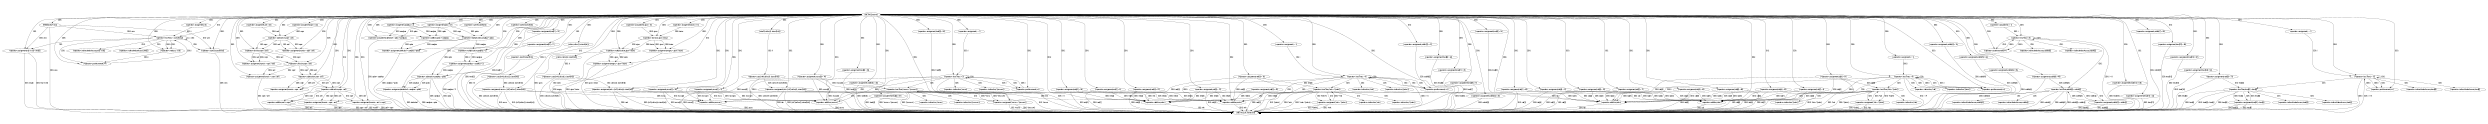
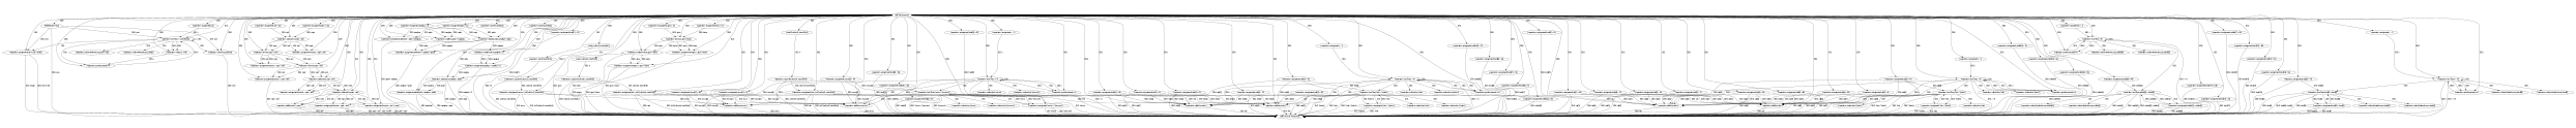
  digraph {
    fontname=Roboto
    node [fontname=Roboto]
    edge [fontname=Roboto]
    n1 [label="(METHOD,wxtme)"]
    n2 [label="(PARAM,char* wiw)"]
    n3 [label="(<operator>.assignment,oqnr = 44)"]
    n4 [label="(<operator>.assignment,i=0)"]
    n5 [label="(<operator>.lessThan,i < sizeof(wiw))"]
    n6 [label="(<operator>.sizeOf,sizeof(wiw))"]
    n7 [label="(<operator>.postIncrement,i++)"]
    n8 [label="(<operator>.assignment,trs[i % 83] = wiw[i])"]
    n9 [label="(<operator>.modulo,i % 83)"]
    n10 [label="(<operator>.assignment,tnsd[0] = 73)"]
    n11 [label="(<operator>.assignment,aawjkus = 2)"]
    n12 [label="(<operator>.assignment,aeil = 33)"]
    n13 [label="(<operator>.assignment,ujow = 13)"]
    n14 [label="(<operator>.assignment,qsbx = 27)"]
    n15 [label="(<operator>.assignment,srzbfx[0] = 40)"]
    n16 [label="(<operator>.assignment,tnsd[1] = 19)"]
    n17 [label="(<operator>.assignment,lruwsix = oqnr - aeil)"]
    n18 [label="(<operator>.subtraction,oqnr - aeil)"]
    n19 [label="(<operator>.assignment,lruwsix = oqnr / aeil)"]
    n20 [label="(<operator>.division,oqnr / aeil)"]
    n21 [label="(<operator>.assignment,lruwsix = oqnr / aeil)"]
    n22 [label="(<operator>.division,oqnr / aeil)"]
    n23 [label="(<operator>.assignment,akekcbof = qsbx + aawjkus)"]
    n24 [label="(<operator>.addition,qsbx + aawjkus)"]
    n25 [label="(<operator>.assignment,nnk = (int*)calloc(6, sizeof(int)))"]
    n26 [label="(calloc,calloc(6, sizeof(int)))"]
    n27 [label="(<operator>.sizeOf,sizeof(int))"]
    n28 [label="(<operator>.assignment,nscvu = (int*)calloc(3, sizeof(int)))"]
    n29 [label="(calloc,calloc(3, sizeof(int)))"]
    n30 [label="(<operator>.sizeOf,sizeof(int))"]
-   n31 [label="(<operator>.assignment,tnsd[2] = 17)"]
    n32 [label="(<operator>.assignment,iub = (int*)calloc(9, sizeof(int)))"]
    n33 [label="(sizeOf,calloc(9, sizeof(int)))"]
    n34 [label="(<operator>.sizeOf,sizeof(int))"]
    n35 [label="(<operator>.assignment,nscvu[0] = 14)"]
    n36 [label="(<operator>.assignment,iub[0] = 61)"]
    n37 [label="(<operator>.assignment,iub[1] = 40)"]
    n38 [label="(<operator>.assignment,kezw = 15)"]
    n39 [label="(<operator>.assignment,nnk[0] = 16)"]
    n40 [label="(<operator>.assignment,lruwsix = oqnr - aeil)"]
    n41 [label="(<operator>.subtraction,oqnr - aeil)"]
    n42 [label="(<operator>.assignment,iub[2] = 71)"]
    n43 [label="(<operator>.assignment,lruwsix = oqnr - aeil)"]
    n44 [label="(<operator>.subtraction,oqnr - aeil)"]
    n45 [label="(<operator>.assignment,mqyry = ujow / kezw)"]
    n46 [label="(<operator>.division,ujow / kezw)"]
    n47 [label="(<operator>.assignment,akekcbof = aawjkus * qsbx)"]
    n48 [label="(<operator>.multiplication,aawjkus * qsbx)"]
    n49 [label="(<operator>.assignment,nscvu[1] = 9)"]
    n50 [label="(<operator>.assignment,nscvu[2] = 26)"]
    n51 [label="(<operator>.assignment,lruwsix = aeil + oqnr)"]
    n52 [label="(<operator>.addition,aeil + oqnr)"]
    n53 [label="(<operator>.assignment,tnsd[3] = 52)"]
    n54 [label="(<operator>.assignment,nnk[1] = 6)"]
    n55 [label="(<operator>.assignment,srzbfx[1] = 46)"]
    n56 [label="(<operator>.assignment,aawjkus = aawjkus * 2)"]
    n57 [label="(<operator>.multiplication,aawjkus * 2)"]
    n58 [label="(<operator>.assignment,mqyry = ujow * kezw)"]
    n59 [label="(<operator>.multiplication,ujow * kezw)"]
    n60 [label="(<operator>.assignment,nnk[2] = 26)"]
    n61 [label="(<operator>.assignment,iub[3] = 18)"]
    n62 [label="(<operator>.assignment,akekcbof = aawjkus - qsbx)"]
    n63 [label="(<operator>.subtraction,aawjkus - qsbx)"]
    n64 [label="(<operator>.assignment,nnk[4] = 22)"]
    n65 [label="(<operator>.assignment,iub[4] = 21)"]
    n66 [label="(<operator>.assignment,tnsd[4] = 57)"]
    n67 [label="(<operator>.assignment,tnsd[5] = 90)"]
    n68 [label="(<operator>.assignment,i = 1)"]
    n69 [label="(<operator>.lessThan,i < 3)"]
    n70 [label="(<operator>.postIncrement,i++)"]
    n71 [label="(<operator>.addition,nscvu+i)"]
    n72 [label="(<operator>.addition,nscvu+i)"]
    n73 [label="(<operator>.assignment,srzbfx[2] = 47)"]
    n74 [label="(<operator>.assignment,nnk[5] = 12)"]
    n75 [label="(<operator>.assignment,tnsd[6] = 64)"]
    n76 [label="(<operator>.assignment,tnsd[7] = 70)"]
    n77 [label="(<operator>.assignment,i = 1)"]
    n78 [label="(<operator>.lessThan,i < 6)"]
    n79 [label="(<operator>.postIncrement,i++)"]
    n80 [label="(<operator>.addition,nnk+i)"]
    n81 [label="(<operator>.addition,nnk+i)"]
    n82 [label="(<operator>.assignment,tnsd[8] = 9)"]
    n83 [label="(<operator>.assignment,srzbfx[3] = 33)"]
    n84 [label="(<operator>.assignment,tnsd[9] = 14)"]
    n85 [label="(<operator>.assignment,iub[5] = 45)"]
    n86 [label="(<operator>.assignment,iub[6] = 95)"]
    n87 [label="(<operator>.assignment,srzbfx[4] = 76)"]
    n88 [label="(<operator>.assignment,srzbfx[5] = 63)"]
    n89 [label="(<operator>.assignment,iub[7] = 6)"]
    n90 [label="(<operator>.assignment,iub[8] = 88)"]
    n91 [label="(<operator>.assignment,srzbfx[6] = 95)"]
    n92 [label="(<operator>.assignment,i = 1)"]
    n93 [label="(<operator>.lessThan,i < 9)"]
    n94 [label="(<operator>.postIncrement,i++)"]
    n95 [label="(<operator>.addition,iub+i)"]
    n96 [label="(<operator>.addition,iub+i)"]
    n97 [label="(<operator>.assignment,tnsd[10] = 100)"]
    n98 [label="(<operator>.assignment,tnsd[11] = 22)"]
    n99 [label="(<operator>.assignment,srzbfx[7] = 85)"]
    n100 [label="(<operator>.assignment,tnsd[12] = 88)"]
    n101 [label="(<operator>.assignment,i = 1)"]
    n102 [label="(<operator>.lessThan,i < 8)"]
    n103 [label="(<operator>.postIncrement,i++)"]
    n104 [label="(<operator>.assignment,tnsd[13] = 87)"]
    n105 [label="(<operator>.assignment,tnsd[14] = 52)"]
    n106 [label="(<operator>.assignment,i = 1)"]
    n107 [label="(<operator>.lessThan,i < 15)"]
    n108 [label="(<operator>.postIncrement,i++)"]
    n109 [label="(<operator>.assignment,*nscvu = *(nscvu+i))"]
    n110 [label="(METHOD_RETURN,void)"]
    n111 [label="(<operator>.indirectIndexAccess,trs[i % 83])"]
    n112 [label="(<operator>.indirectIndexAccess,wiw[i])"]
    n113 [label="(<operator>.lessThan,tnsd[0] < tnsd[i])"]
    n114 [label="(<operator>.lessThan,srzbfx[0] < srzbfx[i])"]
    n115 [label="(<operator>.cast,(int*)calloc(6, sizeof(int)))"]
    n116 [label="(<operator>.cast,(int*)calloc(3, sizeof(int)))"]
    n117 [label="(<operator>.cast,(int*)calloc(9, sizeof(int)))"]
    n118 [label="(<operator>.lessThan,*nscvu < *(nscvu+i))"]
    n119 [label="(<operator>.lessThan,*iub < *(iub+i))"]
    n120 [label="(<operator>.lessThan,*nnk < *(nnk+i))"]
    n121 [label="(<operator>.assignment,nnk[3] = 40)"]
    n122 [label="(<operator>.indirection,*nscvu)"]
    n123 [label="(<operator>.indirection,*(nscvu+i))"]
    n124 [label="(<operator>.indirection,*nnk)"]
    n125 [label="(<operator>.indirection,*(nnk+i))"]
    n126 [label="(<operator>.indirection,*iub)"]
    n127 [label="(<operator>.indirection,*(iub+i))"]
    n128 [label="(<operator>.indirectIndexAccess,srzbfx[0])"]
    n129 [label="(<operator>.indirectIndexAccess,srzbfx[i])"]
    n130 [label="(<operator>.indirectIndexAccess,tnsd[0])"]
    n131 [label="(<operator>.indirectIndexAccess,tnsd[i])"]
    n132 [label="(<operator>.assignment,tnsd[0] = tnsd[i])"]
    n133 [label="(<operator>.indirectIndexAccess,tnsd[0])"]
    n134 [label="(<operator>.indirectIndexAccess,tnsd[i])"]
    n135 [label="(<operator>.assignment,srzbfx[0] = srzbfx[i])"]
    n136 [label="(<operator>.indirectIndexAccess,srzbfx[0])"]
    n137 [label="(<operator>.indirectIndexAccess,srzbfx[i])"]
    n138 [label="(<operator>.indirection,*nscvu)"]
    n139 [label="(<operator>.indirection,*(nscvu+i))"]
    n140 [label="(<operator>.assignment,*iub = *(iub+i))"]
    n141 [label="(<operator>.indirection,*iub)"]
    n142 [label="(<operator>.indirection,*(iub+i))"]
    n143 [label="(<operator>.assignment,*nnk = *(nnk+i))"]
    n144 [label="(<operator>.indirection,*nnk)"]
    n145 [label="(<operator>.indirection,*(nnk+i))"]
    n1 -> n2 [label="DDG: "]
    n1 -> n3 [label="DDG: "]
    n1 -> n4 [label="DDG: "]
    n1 -> n5 [label="DDG: "]
    n1 -> n6 [label="DDG: "]
    n1 -> n7 [label="DDG: "]
    n1 -> n8 [label="DDG: "]
    n1 -> n9 [label="DDG: "]
    n1 -> n10 [label="DDG: "]
    n1 -> n11 [label="DDG: "]
    n1 -> n12 [label="DDG: "]
    n1 -> n13 [label="DDG: "]
    n1 -> n14 [label="DDG: "]
    n1 -> n15 [label="DDG: "]
    n1 -> n16 [label="DDG: "]
    n1 -> n17 [label="DDG: "]
    n1 -> n18 [label="DDG: "]
    n1 -> n19 [label="DDG: "]
    n1 -> n20 [label="DDG: "]
    n1 -> n21 [label="DDG: "]
    n1 -> n22 [label="DDG: "]
    n1 -> n23 [label="DDG: "]
    n1 -> n24 [label="DDG: "]
    n1 -> n25 [label="DDG: "]
    n1 -> n26 [label="DDG: "]
    n1 -> n27 [label="DDG: "]
    n1 -> n28 [label="DDG: "]
    n1 -> n29 [label="DDG: "]
    n1 -> n30 [label="DDG: "]
-   n1 -> n31 [label="DDG: "]
    n1 -> n32 [label="DDG: "]
    n1 -> n33 [label="DDG: "]
    n1 -> n34 [label="DDG: "]
    n1 -> n35 [label="DDG: "]
    n1 -> n36 [label="DDG: "]
    n1 -> n37 [label="DDG: "]
    n1 -> n38 [label="DDG: "]
    n1 -> n39 [label="DDG: "]
    n1 -> n40 [label="DDG: "]
    n1 -> n41 [label="DDG: "]
    n1 -> n42 [label="DDG: "]
    n1 -> n43 [label="DDG: "]
    n1 -> n44 [label="DDG: "]
    n1 -> n45 [label="DDG: "]
    n1 -> n46 [label="DDG: "]
    n1 -> n47 [label="DDG: "]
    n1 -> n48 [label="DDG: "]
    n1 -> n49 [label="DDG: "]
    n1 -> n50 [label="DDG: "]
    n1 -> n51 [label="DDG: "]
    n1 -> n52 [label="DDG: "]
    n1 -> n53 [label="DDG: "]
    n1 -> n54 [label="DDG: "]
    n1 -> n55 [label="DDG: "]
    n1 -> n56 [label="DDG: "]
    n1 -> n57 [label="DDG: "]
    n1 -> n58 [label="DDG: "]
    n1 -> n59 [label="DDG: "]
    n1 -> n60 [label="DDG: "]
    n1 -> n61 [label="DDG: "]
    n1 -> n62 [label="DDG: "]
    n1 -> n63 [label="DDG: "]
    n1 -> n64 [label="DDG: "]
    n1 -> n65 [label="DDG: "]
    n1 -> n66 [label="DDG: "]
    n1 -> n67 [label="DDG: "]
    n1 -> n68 [label="DDG: "]
    n1 -> n69 [label="DDG: "]
    n1 -> n70 [label="DDG: "]
    n1 -> n71 [label="DDG: "]
    n1 -> n72 [label="DDG: "]
    n1 -> n73 [label="DDG: "]
    n1 -> n74 [label="DDG: "]
    n1 -> n75 [label="DDG: "]
    n1 -> n76 [label="DDG: "]
    n1 -> n77 [label="DDG: "]
    n1 -> n78 [label="DDG: "]
    n1 -> n79 [label="DDG: "]
    n1 -> n80 [label="DDG: "]
    n1 -> n81 [label="DDG: "]
    n1 -> n82 [label="DDG: "]
    n1 -> n83 [label="DDG: "]
    n1 -> n84 [label="DDG: "]
    n1 -> n85 [label="DDG: "]
    n1 -> n86 [label="DDG: "]
    n1 -> n87 [label="DDG: "]
    n1 -> n88 [label="DDG: "]
    n1 -> n89 [label="DDG: "]
    n1 -> n90 [label="DDG: "]
    n1 -> n91 [label="DDG: "]
    n1 -> n92 [label="DDG: "]
    n1 -> n93 [label="DDG: "]
    n1 -> n94 [label="DDG: "]
    n1 -> n95 [label="DDG: "]
    n1 -> n96 [label="DDG: "]
    n1 -> n97 [label="DDG: "]
    n1 -> n98 [label="DDG: "]
    n1 -> n99 [label="DDG: "]
    n1 -> n100 [label="DDG: "]
    n1 -> n101 [label="DDG: "]
    n1 -> n102 [label="DDG: "]
    n1 -> n103 [label="DDG: "]
    n1 -> n104 [label="DDG: "]
    n1 -> n105 [label="DDG: "]
    n1 -> n106 [label="DDG: "]
    n1 -> n107 [label="DDG: "]
    n1 -> n108 [label="DDG: "]
    n1 -> n109 [label="DDG: "]
    n2 -> n5 [label="DDG: wiw"]
    n2 -> n6 [label="DDG: wiw"]
    n2 -> n8 [label="DDG: wiw"]
    n2 -> n110 [label="DDG: wiw"]
    n3 -> n18 [label="DDG: oqnr"]
    n4 -> n5 [label="DDG: i"]
    n5 -> n5 [label="CDG: "]
    n5 -> n6 [label="CDG: "]
    n5 -> n7 [label="CDG: "]
    n5 -> n8 [label="CDG: "]
    n5 -> n9 [label="DDG: i"]
    n5 -> n9 [label="CDG: "]
    n5 -> n111 [label="CDG: "]
    n5 -> n112 [label="CDG: "]
    n6 -> n110 [label="DDG: wiw"]
    n7 -> n5 [label="DDG: i"]
    n8 -> n110 [label="DDG: trs[i % 83]"]
    n8 -> n110 [label="DDG: wiw[i]"]
    n9 -> n7 [label="DDG: i"]
    n10 -> n110 [label="DDG: tnsd[0]"]
    n10 -> n113 [label="DDG: tnsd[0]"]
    n11 -> n23 [label="DDG: aawjkus"]
    n11 -> n24 [label="DDG: aawjkus"]
    n11 -> n48 [label="DDG: oqnr"]
    n12 -> n18 [label="DDG: aeil"]
    n13 -> n46 [label="DDG: ujow"]
    n14 -> n23 [label="DDG: qsbx"]
    n14 -> n24 [label="DDG: qsbx"]
    n14 -> n48 [label="DDG: qsbx"]
    n15 -> n110 [label="DDG: srzbfx[0]"]
    n15 -> n114 [label="DDG: srzbfx[0]"]
    n16 -> n110 [label="DDG: tnsd[1]"]
    n18 -> n17 [label="DDG: oqnr"]
    n18 -> n17 [label="DDG: aeil"]
    n18 -> n20 [label="DDG: oqnr"]
    n18 -> n20 [label="DDG: aeil"]
    n20 -> n19 [label="DDG: oqnr"]
    n20 -> n19 [label="DDG: aeil"]
    n20 -> n22 [label="DDG: oqnr"]
    n20 -> n22 [label="DDG: aeil"]
    n21 -> n110 [label="DDG: oqnr / aeil"]
    n22 -> n21 [label="DDG: oqnr"]
    n22 -> n21 [label="DDG: aeil"]
    n22 -> n41 [label="DDG: oqnr"]
    n22 -> n41 [label="DDG: aeil"]
    n23 -> n110 [label="DDG: qsbx + aawjkus"]
    n25 -> n80 [label="DDG: nnk"]
    n25 -> n81 [label="DDG: nnk"]
    n25 -> n110 [label="DDG: nnk"]
    n25 -> n110 [label="DDG: (int*)calloc(6, sizeof(int))"]
    n26 -> n115 [label="DDG: 6"]
    n28 -> n71 [label="DDG: nscvu"]
    n28 -> n72 [label="DDG: nscvu"]
    n28 -> n110 [label="DDG: nscvu"]
    n28 -> n110 [label="DDG: (int*)calloc(3, sizeof(int))"]
    n29 -> n116 [label="DDG: 3"]
-   n31 -> n110 [label="DDG: tnsd[2]"]
    n32 -> n95 [label="DDG: iub"]
    n32 -> n96 [label="DDG: iub"]
    n32 -> n110 [label="DDG: iub"]
    n32 -> n110 [label="DDG: (int*)calloc(9, sizeof(int))"]
    n33 -> n117 [label="DDG: 9"]
    n34 -> n110 [label="DDG: int"]
    n35 -> n71 [label="DDG: nscvu[0]"]
    n35 -> n72 [label="DDG: nscvu[0]"]
    n35 -> n110 [label="DDG: nscvu[0]"]
    n35 -> n118 [label="DDG: nscvu[0]"]
    n36 -> n95 [label="DDG: iub[0]"]
    n36 -> n96 [label="DDG: iub[0]"]
    n36 -> n110 [label="DDG: iub[0]"]
    n36 -> n119 [label="DDG: iub[0]"]
    n37 -> n95 [label="DDG: iub[1]"]
    n37 -> n96 [label="DDG: iub[1]"]
    n37 -> n110 [label="DDG: iub[1]"]
    n38 -> n46 [label="DDG: kezw"]
    n39 -> n80 [label="DDG: nnk[0]"]
    n39 -> n81 [label="DDG: nnk[0]"]
    n39 -> n110 [label="DDG: nnk[0]"]
    n39 -> n120 [label="DDG: nnk[0]"]
    n41 -> n40 [label="DDG: oqnr"]
    n41 -> n40 [label="DDG: aeil"]
    n41 -> n44 [label="DDG: oqnr"]
    n41 -> n44 [label="DDG: aeil"]
    n42 -> n95 [label="DDG: iub[2]"]
    n42 -> n96 [label="DDG: iub[2]"]
    n42 -> n110 [label="DDG: iub[2]"]
    n43 -> n110 [label="DDG: oqnr - aeil"]
    n44 -> n43 [label="DDG: oqnr"]
    n44 -> n43 [label="DDG: aeil"]
    n44 -> n51 [label="DDG: aeil"]
    n44 -> n51 [label="DDG: oqnr"]
    n44 -> n52 [label="DDG: aeil"]
    n44 -> n52 [label="DDG: oqnr"]
    n45 -> n110 [label="DDG: ujow / kezw"]
    n46 -> n45 [label="DDG: ujow"]
    n46 -> n45 [label="DDG: kezw"]
    n46 -> n59 [label="DDG: ujow"]
    n46 -> n59 [label="DDG: kezw"]
    n47 -> n110 [label="DDG: aawjkus * qsbx"]
    n48 -> n47 [label="DDG: aawjkus"]
    n48 -> n47 [label="DDG: qsbx"]
    n48 -> n57 [label="DDG: aawjkus"]
    n48 -> n63 [label="DDG: qsbx"]
    n49 -> n71 [label="DDG: nscvu[1]"]
    n49 -> n72 [label="DDG: nscvu[1]"]
    n49 -> n110 [label="DDG: nscvu[1]"]
    n50 -> n71 [label="DDG: nscvu[2]"]
    n50 -> n72 [label="DDG: nscvu[2]"]
    n50 -> n110 [label="DDG: nscvu[2]"]
    n51 -> n110 [label="DDG: lruwsix"]
    n51 -> n110 [label="DDG: aeil + oqnr"]
    n52 -> n110 [label="DDG: oqnr"]
    n52 -> n110 [label="DDG: aeil"]
    n53 -> n110 [label="DDG: tnsd[3]"]
    n54 -> n80 [label="DDG: nnk[1]"]
    n54 -> n81 [label="DDG: nnk[1]"]
    n54 -> n110 [label="DDG: nnk[1]"]
    n55 -> n110 [label="DDG: srzbfx[1]"]
    n56 -> n63 [label="DDG: aawjkus"]
    n56 -> n110 [label="DDG: aawjkus * 2"]
    n57 -> n56 [label="DDG: aawjkus"]
    n57 -> n56 [label="DDG: 2"]
    n58 -> n110 [label="DDG: mqyry"]
    n58 -> n110 [label="DDG: ujow * kezw"]
    n59 -> n58 [label="DDG: ujow"]
    n59 -> n58 [label="DDG: kezw"]
    n59 -> n110 [label="DDG: ujow"]
    n59 -> n110 [label="DDG: kezw"]
    n60 -> n80 [label="DDG: nnk[2]"]
    n60 -> n81 [label="DDG: nnk[2]"]
    n60 -> n110 [label="DDG: nnk[2]"]
    n61 -> n95 [label="DDG: iub[3]"]
    n61 -> n96 [label="DDG: iub[3]"]
    n61 -> n110 [label="DDG: iub[3]"]
    n62 -> n110 [label="DDG: akekcbof"]
    n62 -> n110 [label="DDG: aawjkus - qsbx"]
    n63 -> n62 [label="DDG: aawjkus"]
    n63 -> n62 [label="DDG: qsbx"]
    n63 -> n110 [label="DDG: qsbx"]
    n63 -> n110 [label="DDG: aawjkus"]
    n64 -> n80 [label="DDG: nnk[4]"]
    n64 -> n81 [label="DDG: nnk[4]"]
    n64 -> n110 [label="DDG: nnk[4]"]
    n65 -> n95 [label="DDG: iub[4]"]
    n65 -> n96 [label="DDG: iub[4]"]
    n65 -> n110 [label="DDG: iub[4]"]
    n66 -> n110 [label="DDG: tnsd[4]"]
    n67 -> n110 [label="DDG: tnsd[5]"]
    n68 -> n69 [label="DDG: i"]
    n69 -> n69 [label="CDG: "]
    n69 -> n70 [label="DDG: i"]
    n69 -> n70 [label="CDG: "]
    n69 -> n71 [label="DDG: i"]
    n69 -> n71 [label="CDG: "]
    n69 -> n72 [label="DDG: i"]
    n69 -> n110 [label="DDG: i < 3"]
    n69 -> n118 [label="CDG: "]
    n69 -> n122 [label="CDG: "]
    n69 -> n123 [label="CDG: "]
    n70 -> n69 [label="DDG: i"]
    n71 -> n110 [label="DDG: nscvu"]
    n72 -> n110 [label="DDG: nscvu"]
    n73 -> n110 [label="DDG: srzbfx[2]"]
    n74 -> n80 [label="DDG: nnk[5]"]
    n74 -> n81 [label="DDG: nnk[5]"]
    n74 -> n110 [label="DDG: nnk[5]"]
    n75 -> n110 [label="DDG: tnsd[6]"]
    n76 -> n110 [label="DDG: tnsd[7]"]
    n77 -> n78 [label="DDG: i"]
    n78 -> n78 [label="CDG: "]
    n78 -> n79 [label="DDG: i"]
    n78 -> n79 [label="CDG: "]
    n78 -> n80 [label="DDG: i"]
    n78 -> n80 [label="CDG: "]
    n78 -> n81 [label="DDG: i"]
    n78 -> n110 [label="DDG: i < 6"]
    n78 -> n120 [label="CDG: "]
    n78 -> n124 [label="CDG: "]
    n78 -> n125 [label="CDG: "]
    n79 -> n78 [label="DDG: i"]
    n80 -> n110 [label="DDG: nnk"]
    n81 -> n110 [label="DDG: nnk"]
    n82 -> n110 [label="DDG: tnsd[8]"]
    n83 -> n110 [label="DDG: srzbfx[3]"]
    n84 -> n110 [label="DDG: tnsd[9]"]
    n85 -> n95 [label="DDG: iub[5]"]
    n85 -> n96 [label="DDG: iub[5]"]
    n85 -> n110 [label="DDG: iub[5]"]
    n86 -> n95 [label="DDG: iub[6]"]
    n86 -> n96 [label="DDG: iub[6]"]
    n86 -> n110 [label="DDG: iub[6]"]
    n87 -> n110 [label="DDG: srzbfx[4]"]
    n88 -> n110 [label="DDG: srzbfx[5]"]
    n89 -> n95 [label="DDG: iub[7]"]
    n89 -> n96 [label="DDG: iub[7]"]
    n89 -> n110 [label="DDG: iub[7]"]
    n90 -> n95 [label="DDG: iub[8]"]
    n90 -> n96 [label="DDG: iub[8]"]
    n90 -> n110 [label="DDG: iub[8]"]
    n91 -> n110 [label="DDG: srzbfx[6]"]
    n92 -> n93 [label="DDG: i"]
    n93 -> n93 [label="CDG: "]
    n93 -> n94 [label="DDG: i"]
    n93 -> n94 [label="CDG: "]
    n93 -> n95 [label="DDG: i"]
    n93 -> n95 [label="CDG: "]
    n93 -> n96 [label="DDG: i"]
    n93 -> n110 [label="DDG: i < 9"]
    n93 -> n119 [label="CDG: "]
    n93 -> n126 [label="CDG: "]
    n93 -> n127 [label="CDG: "]
    n94 -> n93 [label="DDG: i"]
    n95 -> n110 [label="DDG: iub"]
    n96 -> n110 [label="DDG: iub"]
    n97 -> n110 [label="DDG: tnsd[10]"]
    n98 -> n110 [label="DDG: tnsd[11]"]
    n99 -> n110 [label="DDG: srzbfx[7]"]
    n100 -> n110 [label="DDG: tnsd[12]"]
    n101 -> n102 [label="DDG: i"]
    n102 -> n102 [label="CDG: "]
    n102 -> n103 [label="DDG: i"]
    n102 -> n103 [label="CDG: "]
    n102 -> n110 [label="DDG: i < 8"]
    n102 -> n114 [label="CDG: "]
    n102 -> n128 [label="CDG: "]
    n102 -> n129 [label="CDG: "]
    n103 -> n102 [label="DDG: i"]
    n104 -> n110 [label="DDG: tnsd[13]"]
    n105 -> n110 [label="DDG: tnsd[14]"]
    n106 -> n107 [label="DDG: i"]
    n107 -> n107 [label="CDG: "]
    n107 -> n108 [label="DDG: i"]
    n107 -> n108 [label="CDG: "]
    n107 -> n110 [label="DDG: i"]
    n107 -> n110 [label="DDG: i < 15"]
    n107 -> n113 [label="CDG: "]
    n107 -> n130 [label="CDG: "]
    n107 -> n131 [label="CDG: "]
    n108 -> n107 [label="DDG: i"]
    n109 -> n110 [label="DDG: *nscvu"]
    n109 -> n110 [label="DDG: *(nscvu+i)"]
    n109 -> n118 [label="DDG: *nscvu"]
    n113 -> n110 [label="DDG: tnsd[i]"]
    n113 -> n110 [label="DDG: tnsd[0] < tnsd[i]"]
    n113 -> n110 [label="DDG: tnsd[0]"]
    n113 -> n132 [label="DDG: tnsd[i]"]
    n113 -> n132 [label="CDG: "]
    n113 -> n133 [label="CDG: "]
    n113 -> n134 [label="CDG: "]
    n114 -> n110 [label="DDG: srzbfx[i]"]
    n114 -> n110 [label="DDG: srzbfx[0]"]
    n114 -> n110 [label="DDG: srzbfx[0] < srzbfx[i]"]
    n114 -> n135 [label="DDG: srzbfx[i]"]
    n114 -> n135 [label="CDG: "]
    n114 -> n136 [label="CDG: "]
    n114 -> n137 [label="CDG: "]
    n115 -> n25 [label="DDG: calloc(6, sizeof(int))"]
    n115 -> n110 [label="DDG: calloc(6, sizeof(int))"]
    n116 -> n28 [label="DDG: calloc(3, sizeof(int))"]
    n116 -> n110 [label="DDG: calloc(3, sizeof(int))"]
    n117 -> n32 [label="DDG: calloc(9, sizeof(int))"]
    n117 -> n110 [label="DDG: calloc(9, sizeof(int))"]
    n118 -> n72 [label="CDG: "]
    n118 -> n109 [label="DDG: *(nscvu+i)"]
    n118 -> n109 [label="CDG: "]
    n118 -> n110 [label="DDG: *nscvu"]
    n118 -> n110 [label="DDG: *nscvu < *(nscvu+i)"]
    n118 -> n110 [label="DDG: *(nscvu+i)"]
    n118 -> n138 [label="CDG: "]
    n118 -> n139 [label="CDG: "]
    n119 -> n96 [label="CDG: "]
    n119 -> n110 [label="DDG: *iub"]
    n119 -> n110 [label="DDG: *(iub+i)"]
    n119 -> n110 [label="DDG: *iub < *(iub+i)"]
    n119 -> n140 [label="DDG: *(iub+i)"]
    n119 -> n140 [label="CDG: "]
    n119 -> n141 [label="CDG: "]
    n119 -> n142 [label="CDG: "]
    n120 -> n81 [label="CDG: "]
    n120 -> n110 [label="DDG: *(nnk+i)"]
    n120 -> n110 [label="DDG: *nnk"]
    n120 -> n110 [label="DDG: *nnk < *(nnk+i)"]
    n120 -> n143 [label="DDG: *(nnk+i)"]
    n120 -> n143 [label="CDG: "]
    n120 -> n144 [label="CDG: "]
    n120 -> n145 [label="CDG: "]
    n121 -> n80 [label="DDG: nnk[3]"]
    n121 -> n81 [label="DDG: nnk[3]"]
    n121 -> n110 [label="DDG: nnk[3]"]
    n132 -> n110 [label="DDG: tnsd[0]"]
    n132 -> n110 [label="DDG: tnsd[i]"]
    n132 -> n113 [label="DDG: tnsd[0]"]
    n135 -> n110 [label="DDG: srzbfx[0]"]
    n135 -> n110 [label="DDG: srzbfx[i]"]
    n135 -> n114 [label="DDG: srzbfx[0]"]
    n140 -> n110 [label="DDG: *(iub+i)"]
    n140 -> n110 [label="DDG: *iub"]
    n140 -> n119 [label="DDG: *iub"]
    n143 -> n110 [label="DDG: *(nnk+i)"]
    n143 -> n110 [label="DDG: *nnk"]
    n143 -> n120 [label="DDG: *nnk"]
  }
